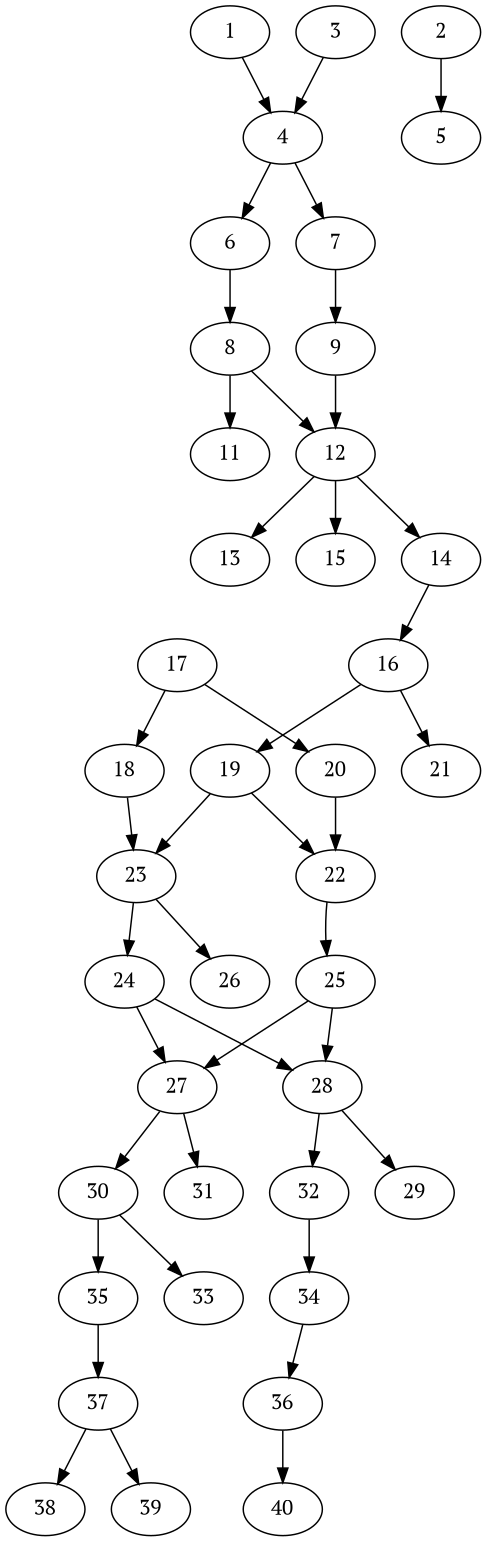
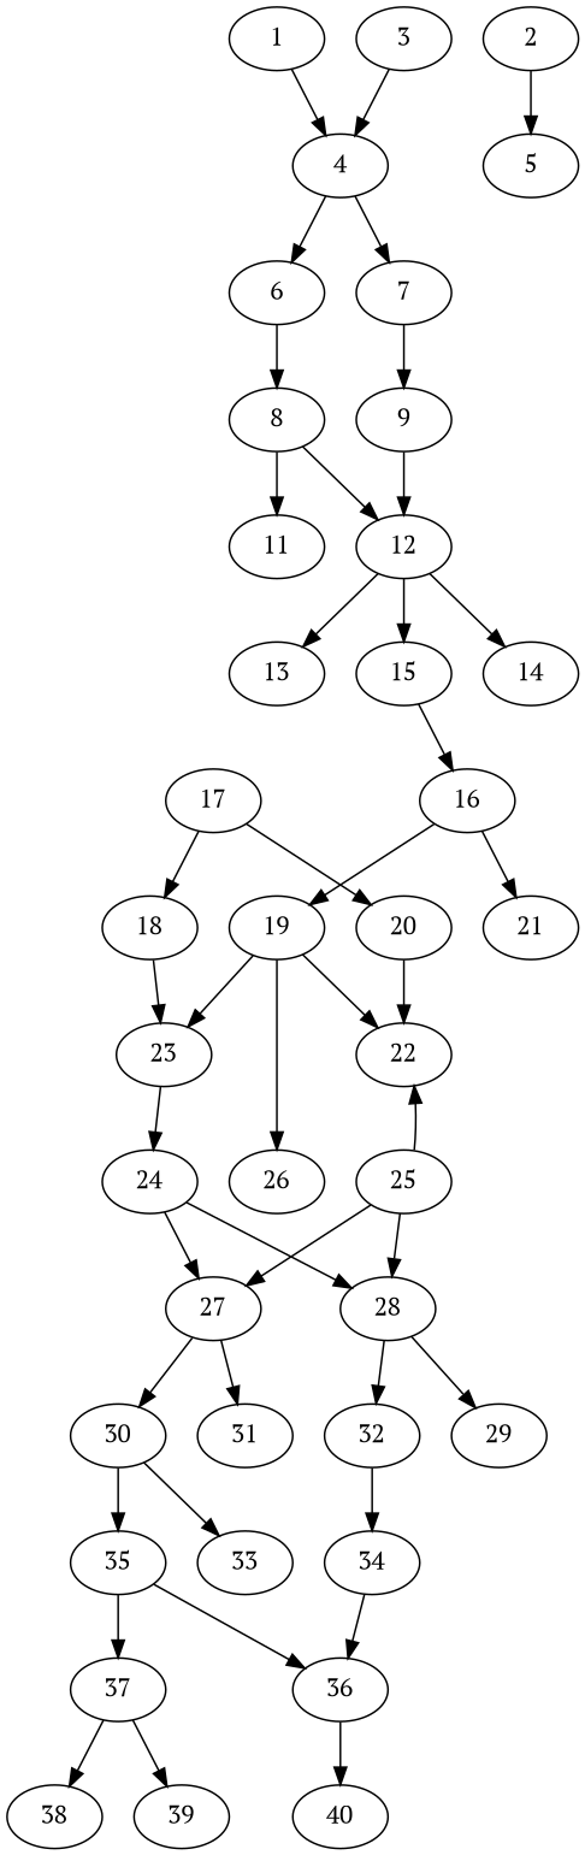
  digraph {
    fontname="PT Serif"
    node [alpha=0.09 fontname="PT Serif"]
    edge [fontname="PT Serif"]
    1 [alpha=0.14 expect_size=37608448]
    4 [alpha=0.15 expect_size=9089024]
    6 [alpha=0.10 expect_size=31862784]
    7 [alpha=0.14 expect_size=52335616]
    8 [alpha=0.12 expect_size=39986176]
    9 [alpha=0.16 expect_size=6773760]
    2 [alpha=0.05 expect_size=18898944]
    5 [alpha=0.06 expect_size=15165440]
    3 [alpha=0.20 expect_size=31029248]
    11 [alpha=0.02 expect_size=24517632]
    12 [expect_size=11357184]
    13 [alpha=0.05 expect_size=23825408]
    14 [alpha=0.04 expect_size=22688768]
    15 [alpha=0.15 expect_size=10670080]
    16 [alpha=0.01 expect_size=25462784]
    17 [alpha=0.03 expect_size=48190464]
    18 [expect_size=34723840]
    20 [alpha=0.20 expect_size=6961152]
    19 [alpha=0.07 expect_size=15421440]
    21 [alpha=0.07 expect_size=11058176]
    23 [alpha=0.03 expect_size=38518784]
    22 [alpha=0.19 expect_size=16340992]
    24 [alpha=0.08 expect_size=49232896]
    26 [alpha=0.18 expect_size=46857216]
    25 [alpha=0.17 expect_size=11451392]
    27 [alpha=0.18 expect_size=49859584]
    28 [alpha=0.13 expect_size=10894336]
    30 [alpha=0.03 expect_size=48667648]
    31 [alpha=0.05 expect_size=48398336]
    29 [expect_size=32454656]
    32 [expect_size=16828416]
    33 [alpha=0.01 expect_size=14797824]
    35 [alpha=0.03 expect_size=39009280]
    34 [alpha=0.01 expect_size=20910080]
    36 [alpha=0.14 expect_size=31833088]
    37 [alpha=0.03 expect_size=26003456]
    40 [alpha=0.16 expect_size=27421696]
    38 [alpha=0.04 expect_size=21427200]
    39 [expect_size=5660672]
    1 -> 4
    4 -> 6
    4 -> 7
    6 -> 8
    7 -> 9
    8 -> 11
    8 -> 12
    9 -> 12
    2 -> 5
    3 -> 4
    12 -> 13
    12 -> 14
    12 -> 15
-   14 -> 16
+   15 -> 16
    16 -> 19
    16 -> 21
    17 -> 18
    17 -> 20
    18 -> 23
    20 -> 22
    19 -> 23
    19 -> 22
    23 -> 24
-   23 -> 26
-   22 -> 25
+   19 -> 26
+   25 -> 22
    24 -> 27
    24 -> 28
    25 -> 27
    25 -> 28
    27 -> 30
    27 -> 31
    28 -> 29
    28 -> 32
    30 -> 33
    30 -> 35
    32 -> 34
+   35 -> 36
    35 -> 37
    34 -> 36
    36 -> 40
    37 -> 38
    37 -> 39
  }
